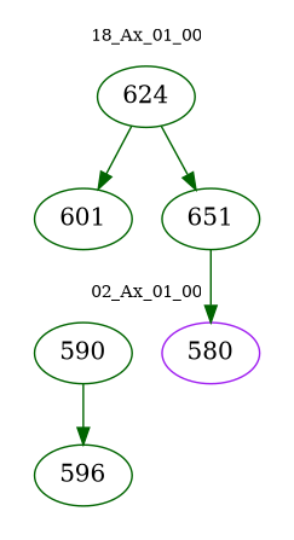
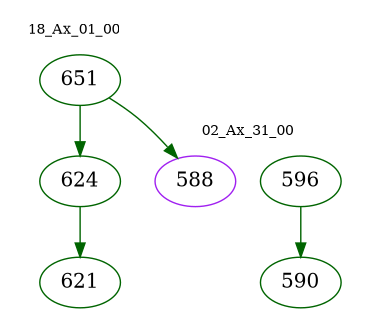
  digraph {
    node [color=darkgreen]
    edge [color=darkgreen]
    n1 [label=624]
-   n2 [label=601]
+   n2 [label=621]
    n3 [label=651]
    n4 [label=596]
-   n5 [color=purple label=580]
+   n5 [color=purple label=588]
    n6 [label=590]
    subgraph cluster_1 {
      color=white
      fontsize=10
      label="18_Ax_01_00"
      n1
      n2
      n3
    }
    subgraph cluster_2 {
      color=white
      fontsize=10
-     label="02_Ax_01_00"
+     label="02_Ax_31_00"
      n4
      n5
      n6
    }
    n1 -> n2
-   n1 -> n3
+   n3 -> n1
    n3 -> n5
-   n6 -> n4
+   n4 -> n6
  }
